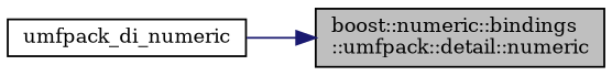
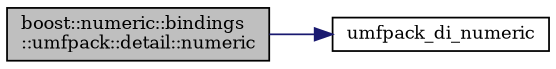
  digraph {
    rankdir=LR
    fontname="DejaVu Serif"
    node [color=black fontname="DejaVu Serif" fontsize=10 shape=record style=filled]
    n1 [fillcolor=grey75 fontcolor=black height=0.2 label="boost::numeric::bindings\l::umfpack::detail::numeric" width=0.4]
    n2 [fillcolor=white height=0.2 label=umfpack_di_numeric width=0.4]
-   n2 -> n1 [color=midnightblue fontname="DejaVu Serif" fontsize=10 labelfontname=Helvetica labelfontsize=10 style=solid]
+   n1 -> n2 [color=midnightblue fontname="DejaVu Serif" fontsize=10 labelfontname=Helvetica labelfontsize=10 style=solid]
  }
